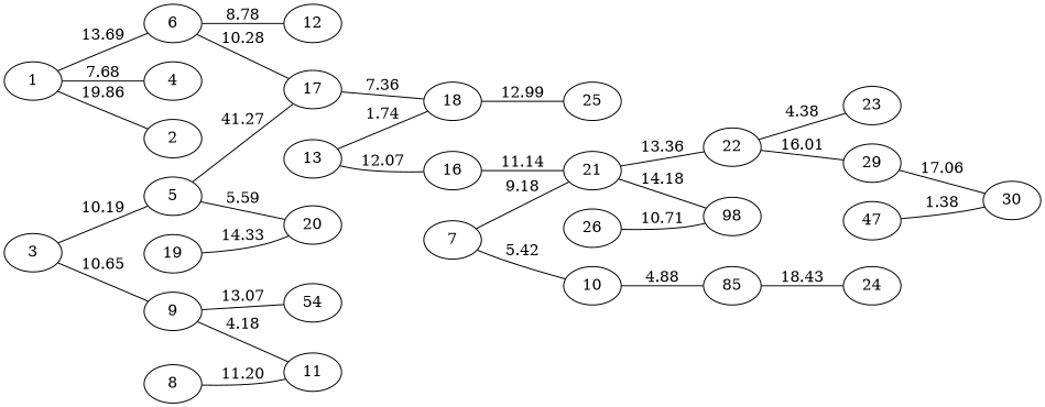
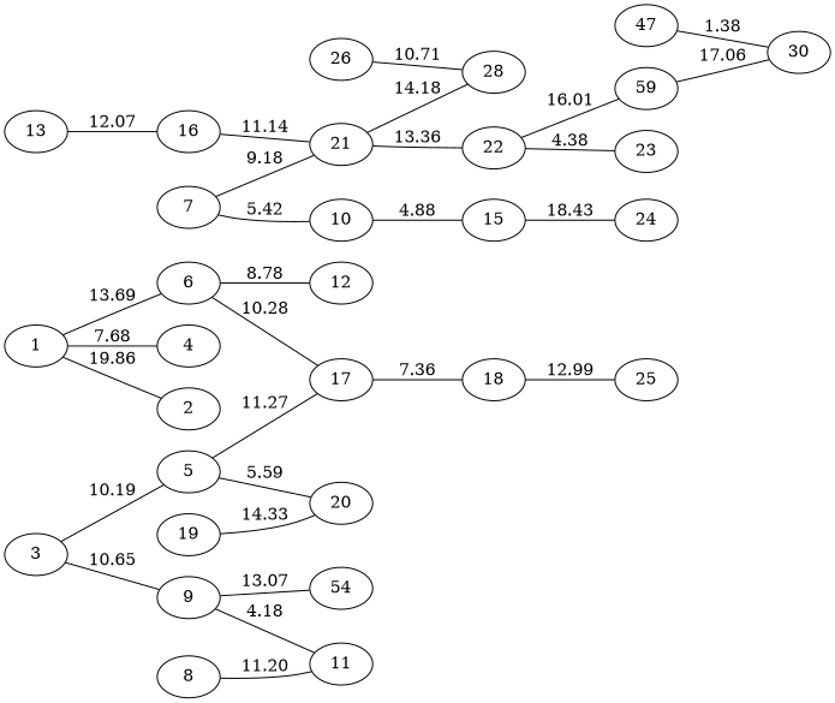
  graph {
    fontname="DejaVu Serif"
    rankdir=LR
    node [fontname="DejaVu Serif"]
    edge [fontname="DejaVu Serif"]
    1
    2
    6
    4
    17
    12
    21
-   28 [label=98]
+   28
    22
-   29
+   29 [label=59]
    23
-   15 [label=85]
+   15
    24
    30
    19
    20
    18
    n18 [label=54]
    9
    11
    25
    13
    16
    5
    8
    26
    3
    7
    10
    n30 [label=47]
    1 -- 2 [label=19.86]
    1 -- 6 [label=13.69]
    1 -- 4 [label=7.68]
    6 -- 17 [label=10.28]
    6 -- 12 [label=8.78]
    17 -- 18 [label=7.36]
    21 -- 28 [label=14.18]
    21 -- 22 [label=13.36]
    22 -- 29 [label=16.01]
    22 -- 23 [label=4.38]
    29 -- 30 [label=17.06]
    15 -- 24 [label=18.43]
    19 -- 20 [label=14.33]
    18 -- 25 [label=12.99]
    9 -- n18 [label=13.07]
    9 -- 11 [label=4.18]
-   13 -- 18 [label=1.74]
    13 -- 16 [label=12.07]
    16 -- 21 [label=11.14]
-   5 -- 17 [label=41.27]
+   5 -- 17 [label=11.27]
    5 -- 20 [label=5.59]
    8 -- 11 [label=11.20]
    26 -- 28 [label=10.71]
    3 -- 9 [label=10.65]
    3 -- 5 [label=10.19]
    7 -- 21 [label=9.18]
    7 -- 10 [label=5.42]
    10 -- 15 [label=4.88]
    n30 -- 30 [label=1.38]
  }
